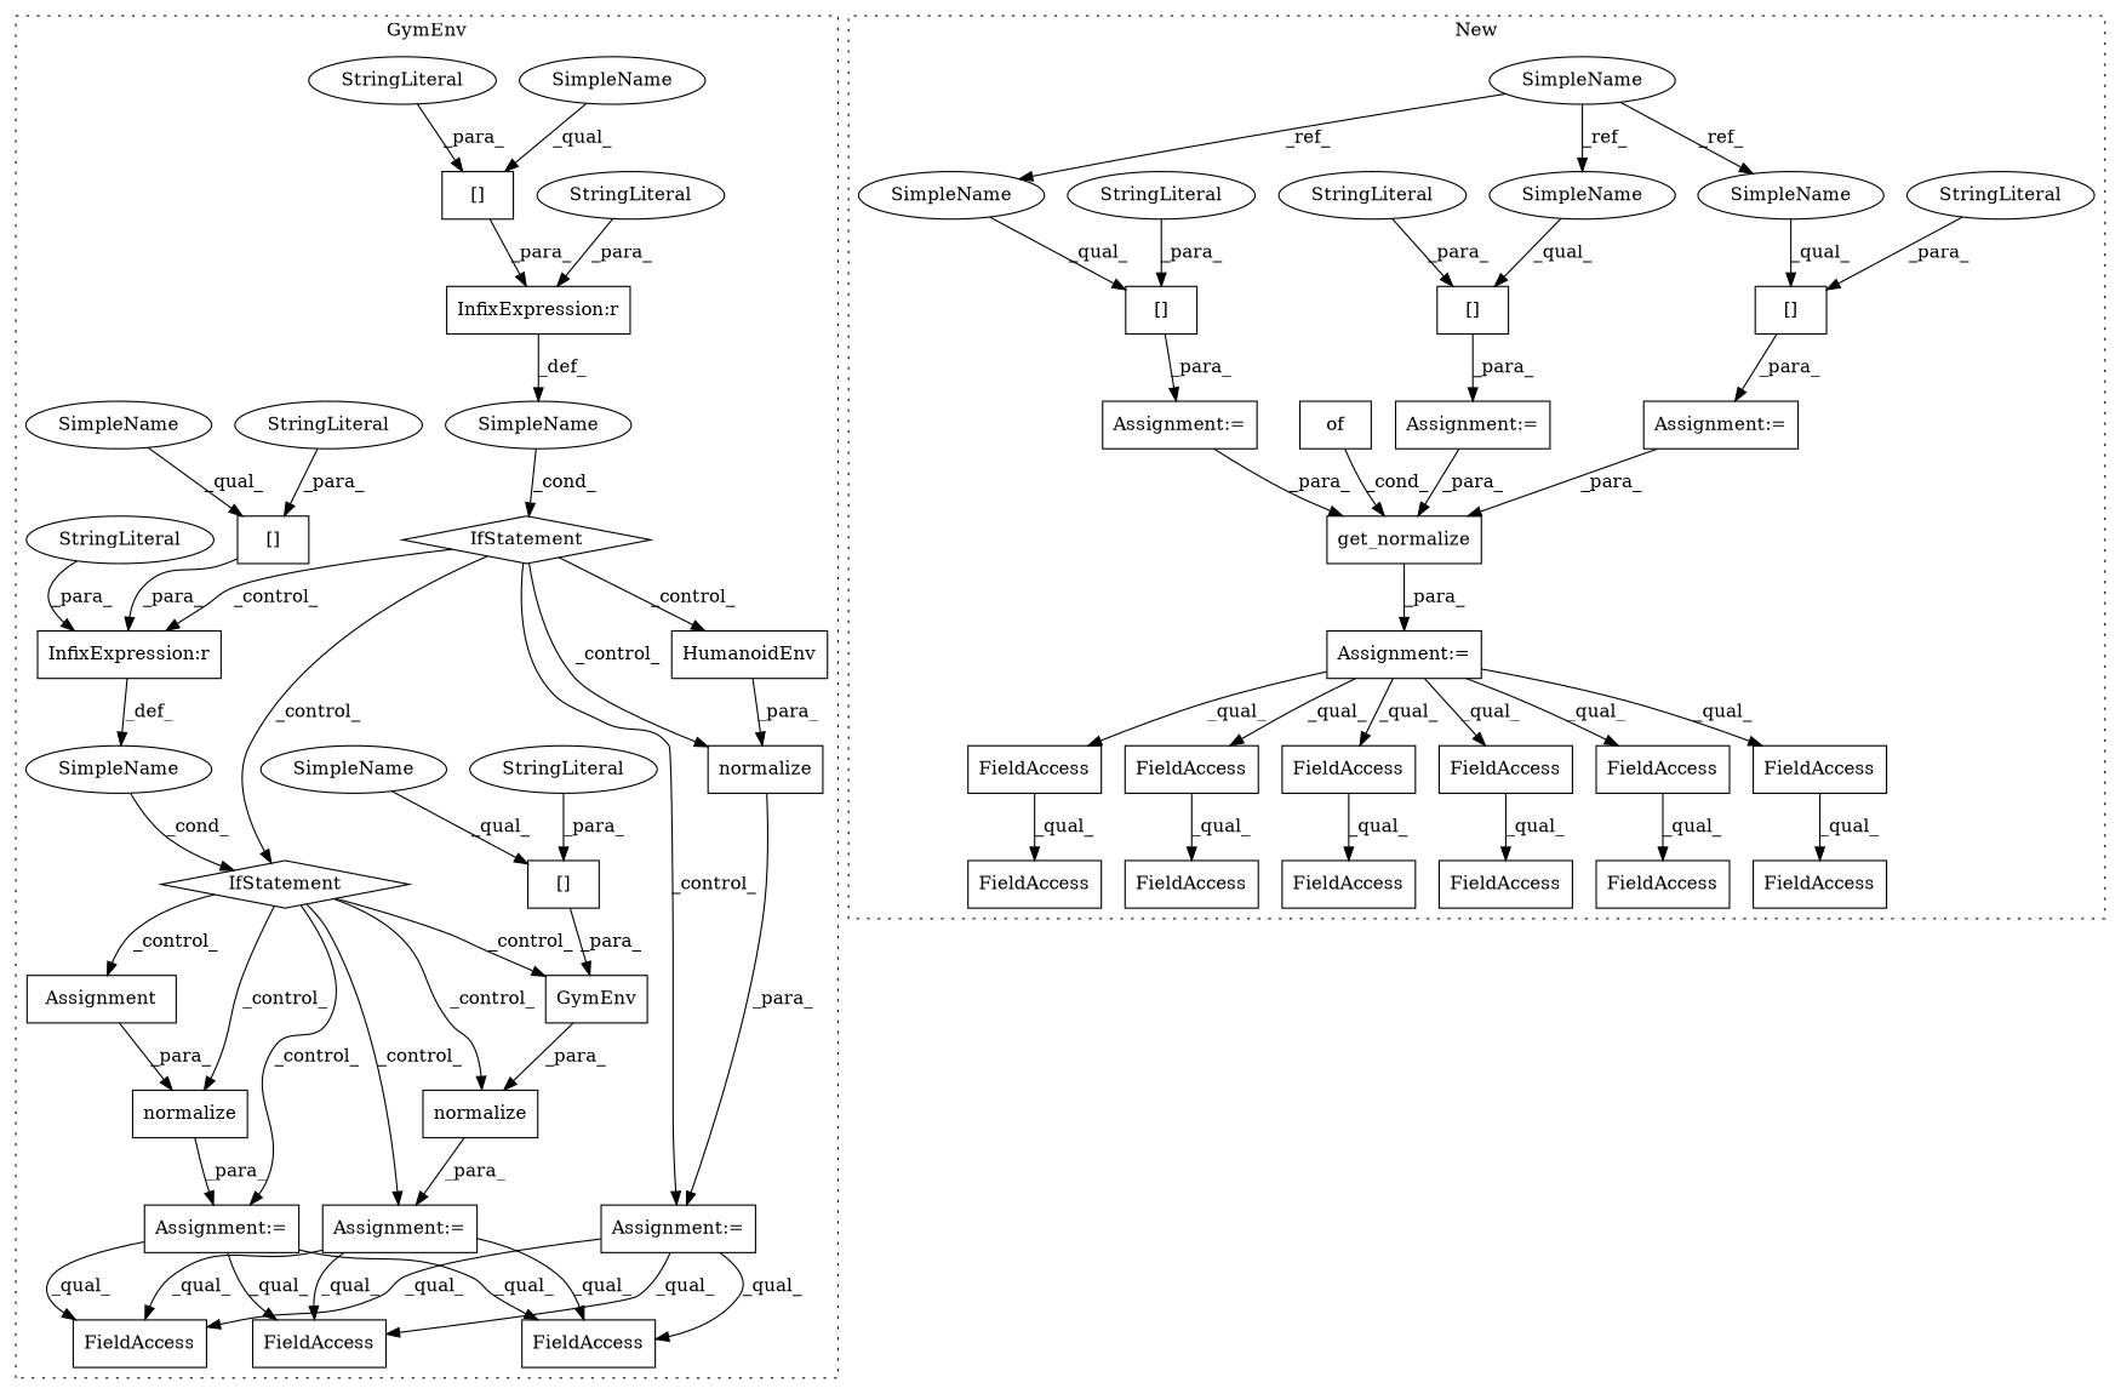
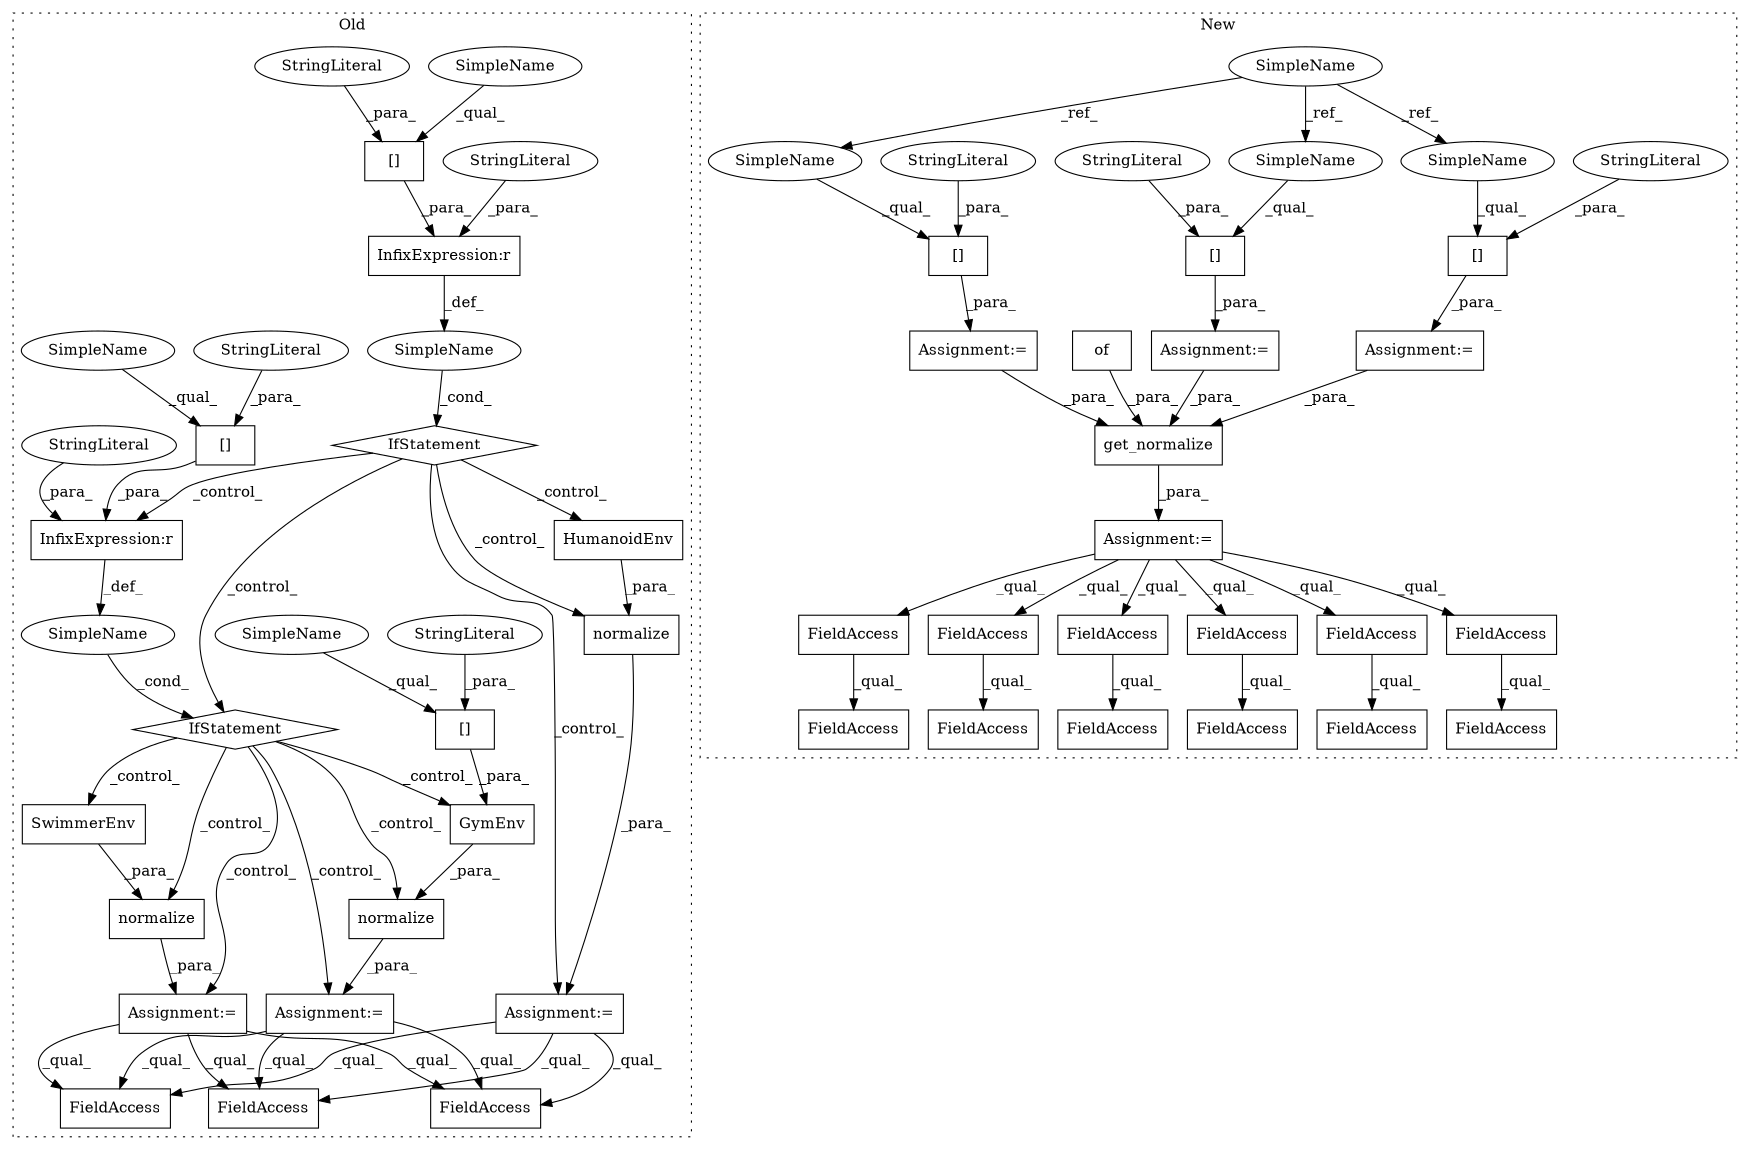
  digraph {
    node [a=22 l=1 shape=box]
-   n1 [a=32 l=12 label=Assignment s=2744]
+   n1 [a=32 l=12 label=SwimmerEnv s=2744]
    n2 [a=42 label=SimpleName shape=ellipse l=""]
    n3 [a=32 l="10,1" label=normalize s="2636,2659"]
    n4 [a=42 label=SimpleName shape=ellipse l=""]
    n5 [a=32 l="10,1" label=normalize s="2783,2820"]
    n6 [a=27 l=4 label="InfixExpression:r" s=2602]
    n7 [a=2 l="8,1" label="[]" s="2583,2601"]
    n8 [a=45 l=16 label=StringLiteral s=2606 shape=ellipse]
    n9 [a=45 l=10 label=StringLiteral s=2591 shape=ellipse]
    n10 [a=2 l="8,1" label="[]" s="2682,2700"]
    n11 [a=45 l=10 label=StringLiteral s=2690 shape=ellipse]
    n12 [a=2 l="8,1" label="[]" s="2800,2818"]
    n13 [a=45 l=10 label=StringLiteral s=2808 shape=ellipse]
    n14 [a=32 l="7,1" label=GymEnv s="2793,2819"]
    n15 [a=32 l=13 label=HumanoidEnv s=2646]
    n16 [l=8 label=FieldAccess s=3279]
    n17 [a=27 l=4 label="InfixExpression:r" s=2701]
    n18 [a=32 l="10,1" label=normalize s="2734,2756"]
    n19 [a=25 l="4,2" label=IfStatement s="2678,2720" shape=diamond]
    n20 [a=7 label="Assignment:=" s=2733]
    n21 [a=25 l="4,2" label=IfStatement s="2579,2622" shape=diamond]
    n22 [a=7 label="Assignment:=" s=2782]
    n23 [a=7 label="Assignment:=" s=2635]
    n24 [a=45 l=15 label=StringLiteral s=2705 shape=ellipse]
    n25 [l=8 label=FieldAccess s=3232]
    n26 [l=8 label=FieldAccess s=2885]
    n27 [a=42 l=7 label=SimpleName s=2583 shape=ellipse]
    n28 [a=42 l=7 label=SimpleName s=2800 shape=ellipse]
    n29 [a=42 l=7 label=SimpleName s=2682 shape=ellipse]
    n30 [a=2 l="8,1" label="[]" s="2255,2269"]
    n31 [a=45 l=6 label=StringLiteral s=2263 shape=ellipse]
    n32 [a=42 l=7 label=SimpleName s=1758 shape=ellipse]
    n33 [a=2 l="8,1" label="[]" s="2225,2243"]
    n34 [a=45 l=10 label=StringLiteral s=2233 shape=ellipse]
    n35 [a=2 l="8,1" label="[]" s="2283,2299"]
    n36 [a=45 l=8 label=StringLiteral s=2291 shape=ellipse]
    n37 [a=7 label="Assignment:=" s=2282]
    n38 [l=22 label=FieldAccess s=2786]
    n39 [l=22 label=FieldAccess s=2939]
    n40 [l=16 label=FieldAccess s=2786]
    n41 [l=27 label=FieldAccess s=2758]
    n42 [l=27 label=FieldAccess s=2414]
    n43 [l=21 label=FieldAccess s=2758]
    n44 [l=16 label=FieldAccess s=2939]
    n45 [l=21 label=FieldAccess s=2414]
    n46 [l=21 label=FieldAccess s=2911]
    n47 [l=27 label=FieldAccess s=2911]
    n48 [l=27 label=FieldAccess s=2845]
    n49 [l=21 label=FieldAccess s=2845]
    n50 [a=32 l=4 label=of s=2351]
    n51 [a=7 label="Assignment:=" s=2309]
    n52 [a=7 label="Assignment:=" s=2224]
    n53 [a=7 label="Assignment:=" s=2254]
    n54 [a=32 l="16,1" label=get_normalize s="2310,2355"]
    n55 [a=42 l=7 label=SimpleName s=2255 shape=ellipse]
    n56 [a=42 l=7 label=SimpleName s=2283 shape=ellipse]
    n57 [a=42 l=7 label=SimpleName s=2225 shape=ellipse]
    subgraph cluster_1 {
-     label=GymEnv
+     label=Old
      style=dotted
      n1
      n2
      n3
      n4
      n5
      n6
      n7
      n8
      n9
      n10
      n11
      n12
      n13
      n14
      n15
      n16
      n17
      n18
      n19
      n20
      n21
      n22
      n23
      n24
      n25
      n26
      n27
      n28
      n29
    }
    subgraph cluster_2 {
      label=New
      style=dotted
      n30
      n31
      n32
      n33
      n34
      n35
      n36
      n37
      n38
      n39
      n40
      n41
      n42
      n43
      n44
      n45
      n46
      n47
      n48
      n49
      n50
      n51
      n52
      n53
      n54
      n55
      n56
      n57
    }
    n1 -> n18 [label=_para_]
    n2 -> n21 [label=_cond_]
    n3 -> n23 [label=_para_]
    n4 -> n19 [label=_cond_]
    n5 -> n22 [label=_para_]
    n6 -> n2 [label=_def_]
    n7 -> n6 [label=_para_]
    n8 -> n6 [label=_para_]
    n9 -> n7 [label=_para_]
    n10 -> n17 [label=_para_]
    n11 -> n10 [label=_para_]
    n12 -> n14 [label=_para_]
    n13 -> n12 [label=_para_]
    n14 -> n5 [label=_para_]
    n15 -> n3 [label=_para_]
    n17 -> n4 [label=_def_]
    n18 -> n20 [label=_para_]
    n19 -> n1 [label=_control_]
    n19 -> n5 [label=_control_]
    n19 -> n14 [label=_control_]
    n19 -> n18 [label=_control_]
    n19 -> n20 [label=_control_]
    n19 -> n22 [label=_control_]
    n20 -> n16 [label=_qual_]
    n20 -> n25 [label=_qual_]
    n20 -> n26 [label=_qual_]
    n21 -> n3 [label=_control_]
    n21 -> n15 [label=_control_]
    n21 -> n17 [label=_control_]
    n21 -> n19 [label=_control_]
    n21 -> n23 [label=_control_]
    n22 -> n16 [label=_qual_]
    n22 -> n25 [label=_qual_]
    n22 -> n26 [label=_qual_]
    n23 -> n16 [label=_qual_]
    n23 -> n25 [label=_qual_]
    n23 -> n26 [label=_qual_]
    n24 -> n17 [label=_para_]
    n27 -> n7 [label=_qual_]
    n28 -> n12 [label=_qual_]
    n29 -> n10 [label=_qual_]
    n30 -> n53 [label=_para_]
    n31 -> n30 [label=_para_]
    n32 -> n55 [label=_ref_]
    n32 -> n56 [label=_ref_]
    n32 -> n57 [label=_ref_]
    n33 -> n52 [label=_para_]
    n34 -> n33 [label=_para_]
    n35 -> n37 [label=_para_]
    n36 -> n35 [label=_para_]
    n37 -> n54 [label=_para_]
    n40 -> n38 [label=_qual_]
    n43 -> n41 [label=_qual_]
    n44 -> n39 [label=_qual_]
    n45 -> n42 [label=_qual_]
    n46 -> n47 [label=_qual_]
    n49 -> n48 [label=_qual_]
-   n50 -> n54 [label=_cond_]
+   n50 -> n54 [label=_para_]
    n51 -> n40 [label=_qual_]
    n51 -> n43 [label=_qual_]
    n51 -> n44 [label=_qual_]
    n51 -> n45 [label=_qual_]
    n51 -> n46 [label=_qual_]
    n51 -> n49 [label=_qual_]
    n52 -> n54 [label=_para_]
    n53 -> n54 [label=_para_]
    n54 -> n51 [label=_para_]
    n55 -> n30 [label=_qual_]
    n56 -> n35 [label=_qual_]
    n57 -> n33 [label=_qual_]
  }
